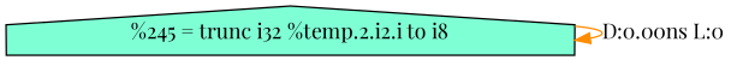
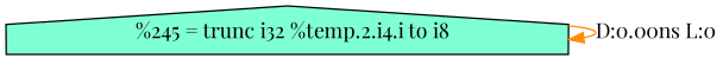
  digraph {
    fontname="Playfair Display"
-   n1 [label="%245 = trunc i32 %temp.2.i2.i to i8" style=filled fillcolor=aquamarine shape=house fontname="Playfair Display"]
+   n1 [label="  %245 = trunc i32 %temp.2.i4.i to i8" style=filled fillcolor=aquamarine shape=house fontname="Playfair Display"]
    n1 -> n1 [color=darkorange label="D:0.00ns L:0" arrowhead=normal fontname="Playfair Display"]
  }
